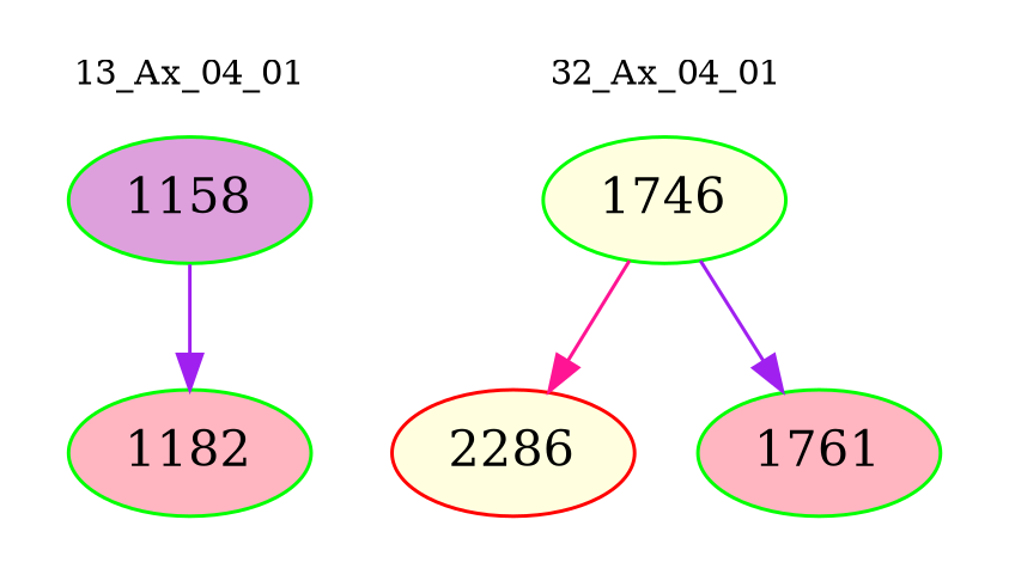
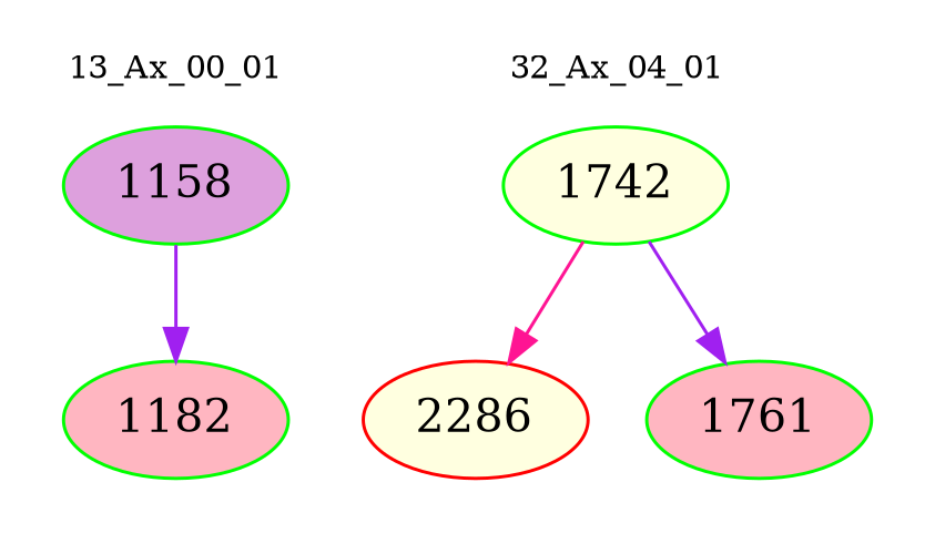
  digraph {
    fontname="DejaVu Serif"
    node [color=green fillcolor=lightpink fontname="DejaVu Serif" style=filled]
    edge [color=purple fontname="DejaVu Serif"]
    n1 [fillcolor=plum label=1158]
    n2 [label=1182]
-   n3 [fillcolor=lightyellow label=1746]
+   n3 [fillcolor=lightyellow label=1742]
    n4 [color=red fillcolor=lightyellow label=2286]
    n5 [label=1761]
    subgraph cluster_1 {
      color=white
      fontsize=10
-     label="13_Ax_04_01"
+     label="13_Ax_00_01"
      n1
      n2
    }
    subgraph cluster_2 {
      color=white
      fontsize=10
      label="32_Ax_04_01"
      n3
      n4
      n5
    }
    n1 -> n2
    n3 -> n4 [color=deeppink]
    n3 -> n5
  }
